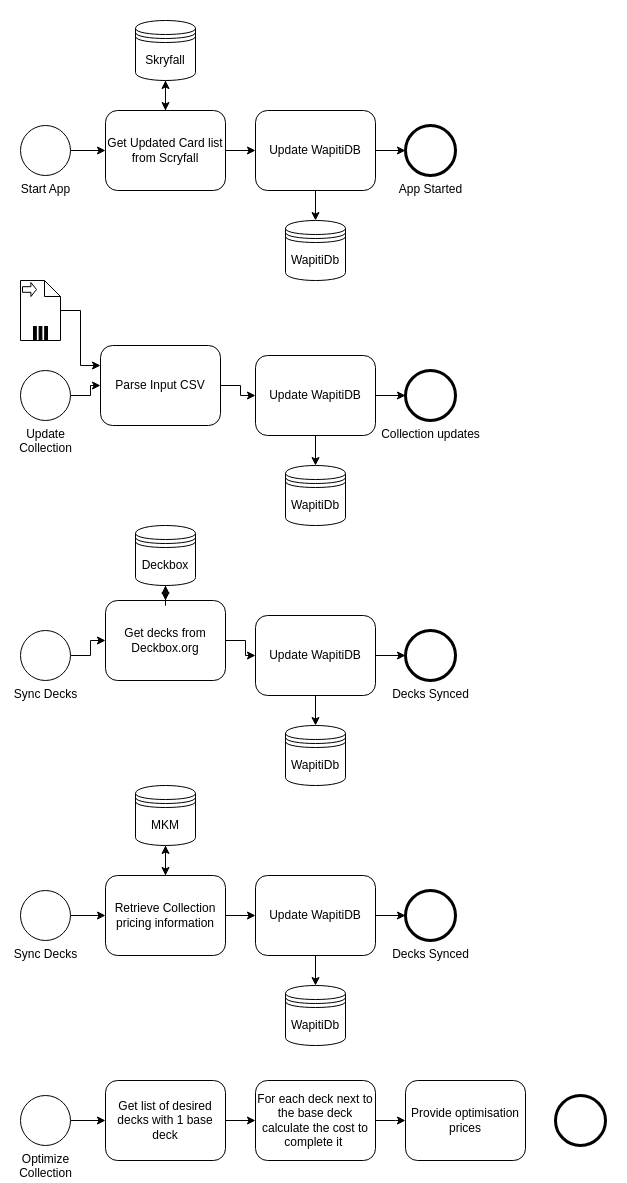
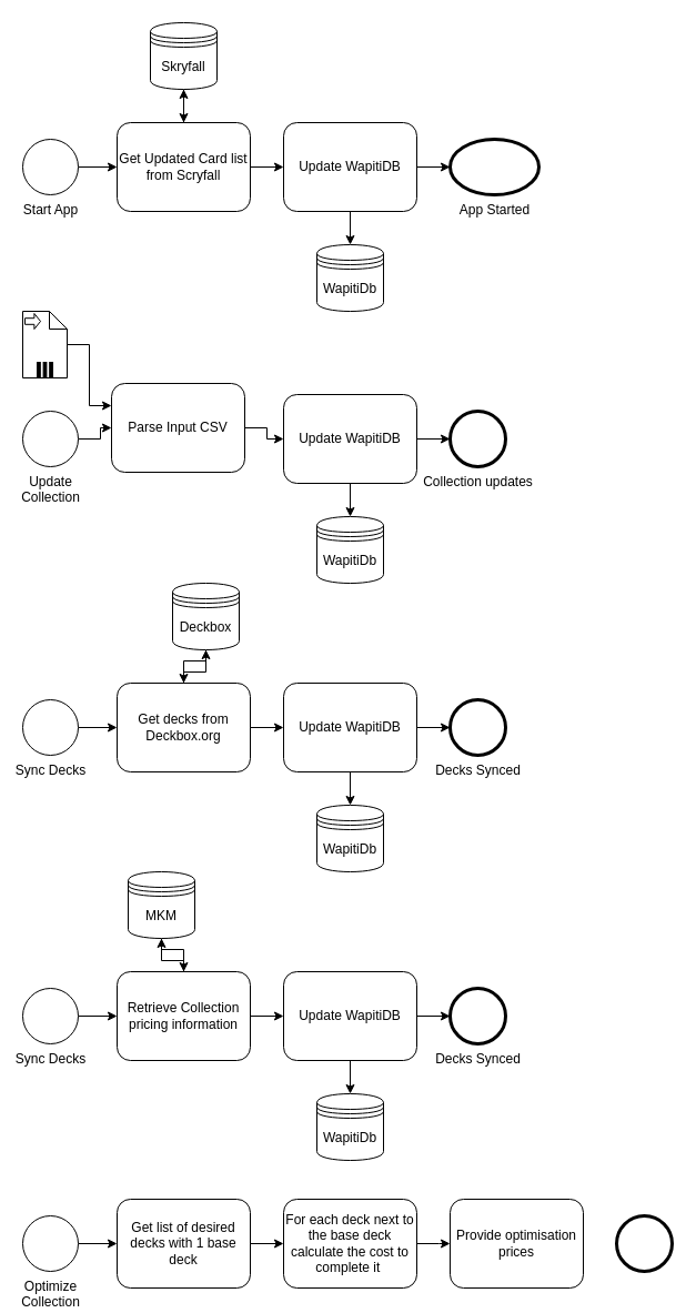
  <mxCell id="0" />
  <mxCell id="1" parent="0" />
  <mxCell id="2" style="edgeStyle=orthogonalEdgeStyle;rounded=0;orthogonalLoop=1;jettySize=auto;html=1;" edge="1" parent="1" source="3" target="6"><mxGeometry relative="1" as="geometry" /></mxCell>
  <mxCell id="3" value="Start App" style="shape=mxgraph.bpmn.shape;html=1;verticalLabelPosition=bottom;labelBackgroundColor=#ffffff;verticalAlign=top;align=center;perimeter=ellipsePerimeter;outlineConnect=0;outline=standard;symbol=general;" vertex="1" parent="1"><mxGeometry x="20" y="125" width="50" height="50" as="geometry" /></mxCell>
  <mxCell id="4" style="edgeStyle=orthogonalEdgeStyle;rounded=0;orthogonalLoop=1;jettySize=auto;html=1;" edge="1" parent="1" source="6" target="22"><mxGeometry relative="1" as="geometry" /></mxCell>
  <mxCell id="5" style="edgeStyle=orthogonalEdgeStyle;rounded=0;orthogonalLoop=1;jettySize=auto;html=1;" edge="1" parent="1" source="6" target="19"><mxGeometry relative="1" as="geometry" /></mxCell>
  <mxCell id="6" value="Get Updated Card list from Scryfall" style="shape=ext;rounded=1;html=1;whiteSpace=wrap;" vertex="1" parent="1"><mxGeometry x="105" y="110" width="120" height="80" as="geometry" /></mxCell>
- <mxCell id="7" value="App Started" style="shape=mxgraph.bpmn.shape;html=1;verticalLabelPosition=bottom;labelBackgroundColor=#ffffff;verticalAlign=top;align=center;perimeter=ellipsePerimeter;outlineConnect=0;outline=end;symbol=general;" vertex="1" parent="1"><mxGeometry x="405" y="125" width="50" height="50" as="geometry" /></mxCell>
+ <mxCell id="7" value="App Started" style="shape=mxgraph.bpmn.shape;html=1;verticalLabelPosition=bottom;labelBackgroundColor=#ffffff;verticalAlign=top;align=center;perimeter=ellipsePerimeter;outlineConnect=0;outline=end;symbol=general;" vertex="1" parent="1"><mxGeometry x="405" y="125" width="80" height="50" as="geometry" /></mxCell>
  <mxCell id="8" style="edgeStyle=orthogonalEdgeStyle;rounded=0;orthogonalLoop=1;jettySize=auto;html=1;" edge="1" parent="1" source="9" target="11"><mxGeometry relative="1" as="geometry" /></mxCell>
  <mxCell id="9" value="Update&lt;br&gt;Collection" style="shape=mxgraph.bpmn.shape;html=1;verticalLabelPosition=bottom;labelBackgroundColor=#ffffff;verticalAlign=top;align=center;perimeter=ellipsePerimeter;outlineConnect=0;outline=standard;symbol=general;" vertex="1" parent="1"><mxGeometry x="20" y="370" width="50" height="50" as="geometry" /></mxCell>
  <mxCell id="10" style="edgeStyle=orthogonalEdgeStyle;rounded=0;orthogonalLoop=1;jettySize=auto;html=1;" edge="1" parent="1" source="11" target="25"><mxGeometry relative="1" as="geometry" /></mxCell>
  <mxCell id="11" value="Parse Input CSV" style="shape=ext;rounded=1;html=1;whiteSpace=wrap;" vertex="1" parent="1"><mxGeometry x="100" y="345" width="120" height="80" as="geometry" /></mxCell>
  <mxCell id="12" value="Collection updates" style="shape=mxgraph.bpmn.shape;html=1;verticalLabelPosition=bottom;labelBackgroundColor=#ffffff;verticalAlign=top;align=center;perimeter=ellipsePerimeter;outlineConnect=0;outline=end;symbol=general;" vertex="1" parent="1"><mxGeometry x="405" y="370" width="50" height="50" as="geometry" /></mxCell>
  <mxCell id="13" style="edgeStyle=orthogonalEdgeStyle;rounded=0;orthogonalLoop=1;jettySize=auto;html=1;entryX=0;entryY=0.25;entryDx=0;entryDy=0;" edge="1" parent="1" source="14" target="11"><mxGeometry relative="1" as="geometry" /></mxCell>
  <mxCell id="14" value="" style="shape=note;whiteSpace=wrap;size=16;html=1;" vertex="1" parent="1"><mxGeometry x="20" y="280" width="40" height="60" as="geometry" /></mxCell>
  <mxCell id="15" value="" style="html=1;shape=singleArrow;arrowWidth=0.4;arrowSize=0.4;outlineConnect=0;" vertex="1" parent="14"><mxGeometry width="14" height="14" relative="1" as="geometry"><mxPoint x="2" y="2" as="offset" /></mxGeometry></mxCell>
  <mxCell id="16" value="" style="html=1;whiteSpace=wrap;shape=parallelMarker;outlineConnect=0;" vertex="1" parent="14"><mxGeometry x="0.5" y="1" width="14" height="14" relative="1" as="geometry"><mxPoint x="-7" y="-14" as="offset" /></mxGeometry></mxCell>
  <mxCell id="17" style="edgeStyle=orthogonalEdgeStyle;rounded=0;orthogonalLoop=1;jettySize=auto;html=1;" edge="1" parent="1" source="19" target="20"><mxGeometry relative="1" as="geometry" /></mxCell>
  <mxCell id="18" style="edgeStyle=orthogonalEdgeStyle;rounded=0;orthogonalLoop=1;jettySize=auto;html=1;" edge="1" parent="1" source="19" target="7"><mxGeometry relative="1" as="geometry" /></mxCell>
  <mxCell id="19" value="Update WapitiDB" style="shape=ext;rounded=1;html=1;whiteSpace=wrap;" vertex="1" parent="1"><mxGeometry x="255" y="110" width="120" height="80" as="geometry" /></mxCell>
  <mxCell id="20" value="WapitiDb" style="shape=datastore;whiteSpace=wrap;html=1;" vertex="1" parent="1"><mxGeometry x="285" y="220" width="60" height="60" as="geometry" /></mxCell>
  <mxCell id="21" style="edgeStyle=orthogonalEdgeStyle;rounded=0;orthogonalLoop=1;jettySize=auto;html=1;" edge="1" parent="1" source="22" target="6"><mxGeometry relative="1" as="geometry" /></mxCell>
  <mxCell id="22" value="Skryfall" style="shape=datastore;whiteSpace=wrap;html=1;" vertex="1" parent="1"><mxGeometry x="135" y="20" width="60" height="60" as="geometry" /></mxCell>
  <mxCell id="23" style="edgeStyle=orthogonalEdgeStyle;rounded=0;orthogonalLoop=1;jettySize=auto;html=1;" edge="1" parent="1" source="25" target="26"><mxGeometry relative="1" as="geometry" /></mxCell>
  <mxCell id="24" style="edgeStyle=orthogonalEdgeStyle;rounded=0;orthogonalLoop=1;jettySize=auto;html=1;" edge="1" parent="1" source="25" target="12"><mxGeometry relative="1" as="geometry" /></mxCell>
  <mxCell id="25" value="Update WapitiDB" style="shape=ext;rounded=1;html=1;whiteSpace=wrap;" vertex="1" parent="1"><mxGeometry x="255" y="355" width="120" height="80" as="geometry" /></mxCell>
  <mxCell id="26" value="WapitiDb" style="shape=datastore;whiteSpace=wrap;html=1;" vertex="1" parent="1"><mxGeometry x="285" y="465" width="60" height="60" as="geometry" /></mxCell>
  <mxCell id="27" style="edgeStyle=orthogonalEdgeStyle;rounded=0;orthogonalLoop=1;jettySize=auto;html=1;" edge="1" parent="1" source="28" target="31"><mxGeometry relative="1" as="geometry" /></mxCell>
  <mxCell id="28" value="Sync Decks" style="shape=mxgraph.bpmn.shape;html=1;verticalLabelPosition=bottom;labelBackgroundColor=#ffffff;verticalAlign=top;align=center;perimeter=ellipsePerimeter;outlineConnect=0;outline=standard;symbol=general;" vertex="1" parent="1"><mxGeometry x="20" y="630" width="50" height="50" as="geometry" /></mxCell>
  <mxCell id="29" style="edgeStyle=orthogonalEdgeStyle;rounded=0;orthogonalLoop=1;jettySize=auto;html=1;" edge="1" parent="1" source="31" target="38"><mxGeometry relative="1" as="geometry" /></mxCell>
  <mxCell id="30" style="edgeStyle=orthogonalEdgeStyle;rounded=0;orthogonalLoop=1;jettySize=auto;html=1;" edge="1" parent="1" source="31" target="35"><mxGeometry relative="1" as="geometry" /></mxCell>
- <mxCell id="31" value="Get decks from Deckbox.org" style="shape=ext;rounded=1;html=1;whiteSpace=wrap;" vertex="1" parent="1"><mxGeometry x="105" y="600" width="120" height="80" as="geometry" /></mxCell>
+ <mxCell id="31" value="Get decks from Deckbox.org" style="shape=ext;rounded=1;html=1;whiteSpace=wrap;" vertex="1" parent="1"><mxGeometry x="105" y="615" width="120" height="80" as="geometry" /></mxCell>
  <mxCell id="32" value="Decks Synced" style="shape=mxgraph.bpmn.shape;html=1;verticalLabelPosition=bottom;labelBackgroundColor=#ffffff;verticalAlign=top;align=center;perimeter=ellipsePerimeter;outlineConnect=0;outline=end;symbol=general;" vertex="1" parent="1"><mxGeometry x="405" y="630" width="50" height="50" as="geometry" /></mxCell>
  <mxCell id="33" style="edgeStyle=orthogonalEdgeStyle;rounded=0;orthogonalLoop=1;jettySize=auto;html=1;" edge="1" parent="1" source="35" target="36"><mxGeometry relative="1" as="geometry" /></mxCell>
  <mxCell id="34" style="edgeStyle=orthogonalEdgeStyle;rounded=0;orthogonalLoop=1;jettySize=auto;html=1;" edge="1" parent="1" source="35" target="32"><mxGeometry relative="1" as="geometry" /></mxCell>
  <mxCell id="35" value="Update WapitiDB" style="shape=ext;rounded=1;html=1;whiteSpace=wrap;" vertex="1" parent="1"><mxGeometry x="255" y="615" width="120" height="80" as="geometry" /></mxCell>
  <mxCell id="36" value="WapitiDb" style="shape=datastore;whiteSpace=wrap;html=1;" vertex="1" parent="1"><mxGeometry x="285" y="725" width="60" height="60" as="geometry" /></mxCell>
  <mxCell id="37" style="edgeStyle=orthogonalEdgeStyle;rounded=0;orthogonalLoop=1;jettySize=auto;html=1;" edge="1" parent="1" source="38" target="31"><mxGeometry relative="1" as="geometry" /></mxCell>
- <mxCell id="38" value="Deckbox" style="shape=datastore;whiteSpace=wrap;html=1;" vertex="1" parent="1"><mxGeometry x="135" y="525" width="60" height="60" as="geometry" /></mxCell>
+ <mxCell id="38" value="Deckbox" style="shape=datastore;whiteSpace=wrap;html=1;" vertex="1" parent="1"><mxGeometry x="155" y="525" width="60" height="60" as="geometry" /></mxCell>
  <mxCell id="39" style="edgeStyle=orthogonalEdgeStyle;rounded=0;orthogonalLoop=1;jettySize=auto;html=1;" edge="1" parent="1" source="40" target="42"><mxGeometry relative="1" as="geometry" /></mxCell>
  <mxCell id="40" value="Optimize&lt;br&gt;Collection" style="shape=mxgraph.bpmn.shape;html=1;verticalLabelPosition=bottom;labelBackgroundColor=#ffffff;verticalAlign=top;align=center;perimeter=ellipsePerimeter;outlineConnect=0;outline=standard;symbol=general;" vertex="1" parent="1"><mxGeometry x="20" y="1095" width="50" height="50" as="geometry" /></mxCell>
  <mxCell id="41" style="edgeStyle=orthogonalEdgeStyle;rounded=0;orthogonalLoop=1;jettySize=auto;html=1;" edge="1" parent="1" source="42" target="44"><mxGeometry relative="1" as="geometry" /></mxCell>
  <mxCell id="42" value="Get list of desired decks with 1 base deck" style="shape=ext;rounded=1;html=1;whiteSpace=wrap;" vertex="1" parent="1"><mxGeometry x="105" y="1080" width="120" height="80" as="geometry" /></mxCell>
  <mxCell id="43" style="edgeStyle=orthogonalEdgeStyle;rounded=0;orthogonalLoop=1;jettySize=auto;html=1;" edge="1" parent="1" source="44"><mxGeometry relative="1" as="geometry"><mxPoint x="405" y="1120" as="targetPoint" /></mxGeometry></mxCell>
  <mxCell id="44" value="For each deck next to the base deck calculate the cost to complete it&amp;nbsp;" style="shape=ext;rounded=1;html=1;whiteSpace=wrap;" vertex="1" parent="1"><mxGeometry x="255" y="1080" width="120" height="80" as="geometry" /></mxCell>
  <mxCell id="45" style="edgeStyle=orthogonalEdgeStyle;rounded=0;orthogonalLoop=1;jettySize=auto;html=1;" edge="1" parent="1" source="46" target="49"><mxGeometry relative="1" as="geometry" /></mxCell>
  <mxCell id="46" value="Sync Decks" style="shape=mxgraph.bpmn.shape;html=1;verticalLabelPosition=bottom;labelBackgroundColor=#ffffff;verticalAlign=top;align=center;perimeter=ellipsePerimeter;outlineConnect=0;outline=standard;symbol=general;" vertex="1" parent="1"><mxGeometry x="20" y="890" width="50" height="50" as="geometry" /></mxCell>
  <mxCell id="47" style="edgeStyle=orthogonalEdgeStyle;rounded=0;orthogonalLoop=1;jettySize=auto;html=1;" edge="1" parent="1" source="49" target="56"><mxGeometry relative="1" as="geometry" /></mxCell>
  <mxCell id="48" style="edgeStyle=orthogonalEdgeStyle;rounded=0;orthogonalLoop=1;jettySize=auto;html=1;" edge="1" parent="1" source="49" target="53"><mxGeometry relative="1" as="geometry" /></mxCell>
  <mxCell id="49" value="Retrieve Collection pricing information" style="shape=ext;rounded=1;html=1;whiteSpace=wrap;" vertex="1" parent="1"><mxGeometry x="105" y="875" width="120" height="80" as="geometry" /></mxCell>
  <mxCell id="50" value="Decks Synced" style="shape=mxgraph.bpmn.shape;html=1;verticalLabelPosition=bottom;labelBackgroundColor=#ffffff;verticalAlign=top;align=center;perimeter=ellipsePerimeter;outlineConnect=0;outline=end;symbol=general;" vertex="1" parent="1"><mxGeometry x="405" y="890" width="50" height="50" as="geometry" /></mxCell>
  <mxCell id="51" style="edgeStyle=orthogonalEdgeStyle;rounded=0;orthogonalLoop=1;jettySize=auto;html=1;" edge="1" parent="1" source="53" target="54"><mxGeometry relative="1" as="geometry" /></mxCell>
  <mxCell id="52" style="edgeStyle=orthogonalEdgeStyle;rounded=0;orthogonalLoop=1;jettySize=auto;html=1;" edge="1" parent="1" source="53" target="50"><mxGeometry relative="1" as="geometry" /></mxCell>
  <mxCell id="53" value="Update WapitiDB" style="shape=ext;rounded=1;html=1;whiteSpace=wrap;" vertex="1" parent="1"><mxGeometry x="255" y="875" width="120" height="80" as="geometry" /></mxCell>
  <mxCell id="54" value="WapitiDb" style="shape=datastore;whiteSpace=wrap;html=1;" vertex="1" parent="1"><mxGeometry x="285" y="985" width="60" height="60" as="geometry" /></mxCell>
  <mxCell id="55" style="edgeStyle=orthogonalEdgeStyle;rounded=0;orthogonalLoop=1;jettySize=auto;html=1;" edge="1" parent="1" source="56" target="49"><mxGeometry relative="1" as="geometry" /></mxCell>
- <mxCell id="56" value="MKM" style="shape=datastore;whiteSpace=wrap;html=1;" vertex="1" parent="1"><mxGeometry x="135" y="785" width="60" height="60" as="geometry" /></mxCell>
+ <mxCell id="56" value="MKM" style="shape=datastore;whiteSpace=wrap;html=1;" vertex="1" parent="1"><mxGeometry x="115" y="785" width="60" height="60" as="geometry" /></mxCell>
  <mxCell id="57" value="Provide optimisation prices" style="shape=ext;rounded=1;html=1;whiteSpace=wrap;" vertex="1" parent="1"><mxGeometry x="405" y="1080" width="120" height="80" as="geometry" /></mxCell>
  <mxCell id="58" value="" style="shape=mxgraph.bpmn.shape;html=1;verticalLabelPosition=bottom;labelBackgroundColor=#ffffff;verticalAlign=top;align=center;perimeter=ellipsePerimeter;outlineConnect=0;outline=end;symbol=general;" vertex="1" parent="1"><mxGeometry x="555" y="1095" width="50" height="50" as="geometry" /></mxCell>
